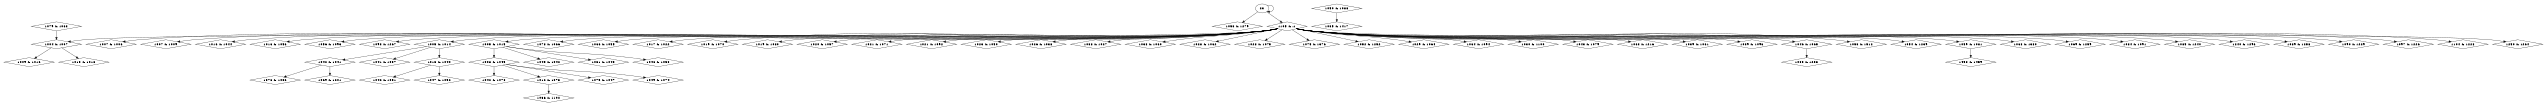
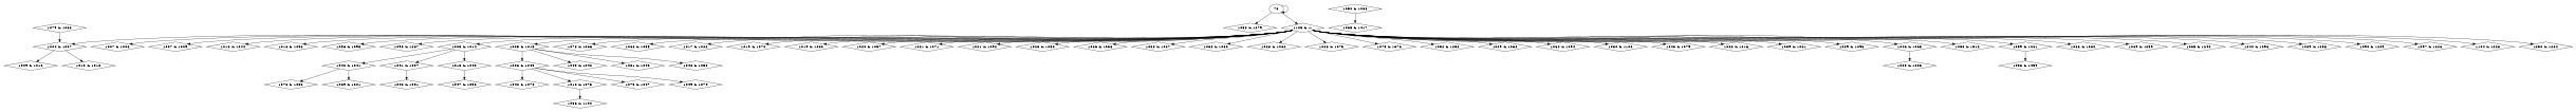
  digraph {
    node [shape=diamond]
    n1 [label="1004 & 1007"]
    n2 [label="1009 & 1016"]
    n3 [label="1013 & 1018"]
    n4 [label="1079 & 1063"]
    n5 [label="1007 & 1006"]
    n6 [label="1007 & 1009"]
    n7 [label="1016 & 1044"]
    n8 [label="1016 & 1056"]
    n9 [label="1056 & 1093"]
    n10 [label="1093 & 1267"]
    n11 [label="1005 & 1014"]
    n12 [label="1042 & 1041"]
    n13 [label="1041 & 1037"]
    n14 [label="1013 & 1040"]
    n15 [label="1376 & 1036"]
    n16 [label="1069 & 1201"]
    n17 [label="1042 & 1051"]
    n18 [label="1047 & 1052"]
    n19 [label="1005 & 1015"]
    n20 [label="1008 & 1045"]
    n21 [label="1045 & 1042"]
    n22 [label="1031 & 1043"]
    n23 [label="1046 & 1058"]
    n24 [label="1042 & 1078"]
    n25 [label="1012 & 1073"]
    n26 [label="1075 & 1047"]
    n27 [label="1049 & 1074"]
    n28 [label="1036 & 1102"]
    n29 [label="1078 & 1066"]
    n30 [label="1066 & 1055"]
    n31 [label="1017 & 1022"]
    n32 [label="1019 & 1070"]
    n33 [label="1019 & 1080"]
    n34 [label="1020 & 1057"]
    n35 [label="1021 & 1071"]
    n36 [label="1021 & 1092"]
    n37 [label="1023 & 1050"]
    n38 [label="1050 & 1088"]
    n39 [label="1035 & 1417"]
    n40 [label="1026 & 1038"]
    n41 [label="1038 & 1027"]
    n42 [label="1038 & 1060"]
    n43 [label="1028 & 1062"]
    n44 [label="1028 & 1075"]
    n45 [label="1075 & 1376"]
    n46 [label="1052 & 1252"]
    n47 [label="1029 & 1064"]
    n48 [label="1064 & 1094"]
    n49 [label="1030 & 1100"]
    n50 [label="1043 & 1079"]
    n51 [label="1063 & 1216"]
    n52 [label="1039 & 1061"]
    n53 [label="1039 & 1096"]
    n54 [label="1046 & 1065"]
    n55 [label="1083 & 1233"]
    n56 [label="1053 & 1279"]
    n57 [label="1053 & 1512"]
-   n58 [label="1054 & 1239"]
    n59 [label="1059 & 1081"]
    n60 [label="1458 & 1459"]
    n61 [label="1068 & 1380"]
    n62 [label="1069 & 1259"]
-   n63 [label="1084 & 1091"]
    n64 [label="1085 & 1240"]
    n65 [label="1240 & 1296"]
    n66 [label="1089 & 1258"]
    n67 [label="1090 & 1229"]
    n68 [label="1097 & 1226"]
    n69 [label="1104 & 1228"]
    n70 [label="1105 & -1"]
    n71 [label="1250 & 1264"]
-   73 [label=23 shape=""]
+   73 [shape=""]
    n1 -> n2
    n1 -> n3
    n4 -> n1
    n11 -> n12
    n11 -> n13
    n11 -> n14
    n12 -> n15
    n12 -> n16
-   n14 -> n17
+   n13 -> n17
    n14 -> n18
    n19 -> n20
    n19 -> n21
    n19 -> n22
    n19 -> n23
    n20 -> n24
    n20 -> n25
    n20 -> n26
    n20 -> n27
    n25 -> n28
    n38 -> n39
    n54 -> n55
    n59 -> n60
    n70 -> n1
    n70 -> n5
    n70 -> n6
    n70 -> n7
    n70 -> n8
    n70 -> n9
    n70 -> n10
    n70 -> n11
    n70 -> n19
    n70 -> n29
    n70 -> n30
    n70 -> n31
    n70 -> n32
    n70 -> n33
    n70 -> n34
    n70 -> n35
    n70 -> n36
    n70 -> n37
    n70 -> n40
    n70 -> n41
    n70 -> n42
    n70 -> n43
    n70 -> n44
    n70 -> n45
    n70 -> n46
    n70 -> n47
    n70 -> n48
    n70 -> n49
    n70 -> n50
    n70 -> n51
    n70 -> n52
    n70 -> n53
    n70 -> n54
    n70 -> n57
-   n70 -> n58
    n70 -> n59
    n70 -> n61
    n70 -> n62
-   n70 -> n63
    n70 -> n64
    n70 -> n65
    n70 -> n66
    n70 -> n67
    n70 -> n68
    n70 -> n69
    n70 -> n71
    73 -> n56
    73 -> n70
    73 -> 73
  }
